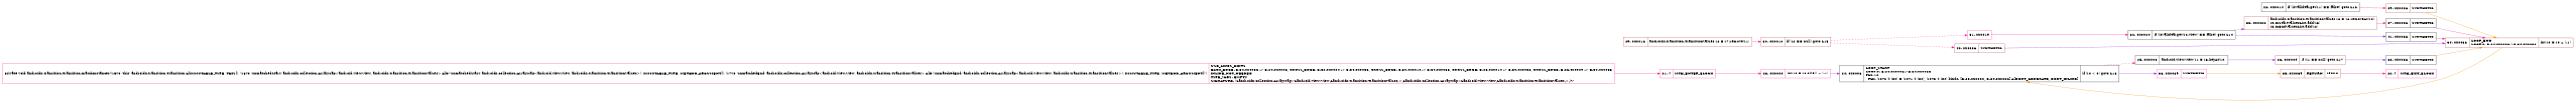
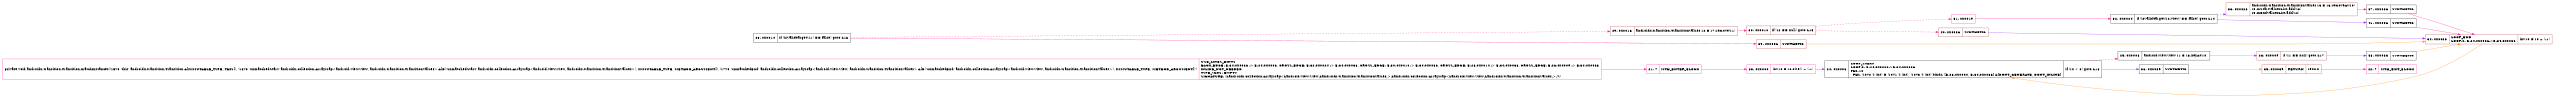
  digraph {
    rankdir=LR
    node [color=brown shape=record]
    edge [color=deeppink]
    n1 [color=deeppink label="{21\:\ ?|MTH_ENTER_BLOCK\l}"]
    n2 [color=deeppink label="{23\:\ 0x0000|int r0 = r6.size() + (\-1)\l}"]
    n3 [color=black label="{24\:\ 0x0006|LOOP_START\lLOOP:0: B:24:0x0006\-\>B:34:0x0036\lPHI: r0 \l  PHI: (r0v2 'i' int) = (r0v1 'i' int), (r0v3 'i' int) binds: [B:23:0x0000, B:34:0x0036] A[DONT_GENERATE, DONT_INLINE]\l|if (r0 \< 0) goto L18\l}"]
    n4 [color=black label="{25\:\ 0x0008|android.view.View r1 = r6.keyAt(r0)\l}"]
-   n5 [color=deeppink label="{36\:\ 0x0039|SYNTHETIC\l}"]
+   n5 [color=black label="{36\:\ 0x0039|SYNTHETIC\l}"]
    n6 [label="{26\:\ 0x000e|if (r1 == null) goto L17\l}"]
    n7 [label="{35\:\ 0x0039|RETURN\l|return\l}"]
    n8 [color=black label="{38\:\ 0x0036|SYNTHETIC\l}"]
    n9 [label="{34\:\ 0x0036|LOOP_END\lLOOP:0: B:24:0x0006\-\>B:34:0x0036\l|int r0 = r0 + (\-1)\l}"]
    n10 [color=black label="{28\:\ 0x0014|if (isValidTarget(r1) == false) goto L16\l}"]
    n11 [label="{29\:\ 0x0016|androidx.transition.TransitionValues r2 = r7.remove(r1)\l}"]
    n12 [label="{39\:\ 0x0036|SYNTHETIC\l}"]
    n13 [label="{30\:\ 0x001c|if (r2 == null) goto L15\l}"]
    n14 [color=deeppink label="{31\:\ 0x001e}"]
    n15 [label="{40\:\ 0x0036|SYNTHETIC\l}"]
    n16 [color=black label="{32\:\ 0x0024|if (isValidTarget(r2.view) == false) goto L14\l}"]
    n17 [label="{33\:\ 0x0026|androidx.transition.TransitionValues r3 = r6.removeAt(r0)\lr5.mStartValuesList.add(r3)\lr5.mEndValuesList.add(r2)\l}"]
    n18 [color=black label="{41\:\ 0x0036|SYNTHETIC\l}"]
    n19 [color=black label="{37\:\ 0x0036|SYNTHETIC\l}"]
    n20 [color=deeppink label="{22\:\ ?|MTH_EXIT_BLOCK\l}"]
    n21 [color=deeppink label="{private void androidx.transition.Transition.matchInstances((r5v0 'this' androidx.transition.Transition A[IMMUTABLE_TYPE, THIS]), (r6v0 'unmatchedStart' androidx.collection.ArrayMap\<android.view.View, androidx.transition.TransitionValues\> A[D('unmatchedStart' androidx.collection.ArrayMap\<android.view.View, androidx.transition.TransitionValues\>), IMMUTABLE_TYPE, METHOD_ARGUMENT]), (r7v0 'unmatchedEnd' androidx.collection.ArrayMap\<android.view.View, androidx.transition.TransitionValues\> A[D('unmatchedEnd' androidx.collection.ArrayMap\<android.view.View, androidx.transition.TransitionValues\>), IMMUTABLE_TYPE, METHOD_ARGUMENT]))  | USE_LINES_HINTS\lBACK_EDGE: B:34:0x0036 \-\> B:24:0x0006, CROSS_EDGE: B:32:0x0024 \-\> B:34:0x0036, CROSS_EDGE: B:30:0x001c \-\> B:34:0x0036, CROSS_EDGE: B:28:0x0014 \-\> B:34:0x0036, CROSS_EDGE: B:26:0x000e \-\> B:34:0x0036\lINLINE_NOT_NEEDED\lTYPE_VARS: EMPTY\lSIGNATURE: (Landroidx\/collection\/ArrayMap\<Landroid\/view\/View;Landroidx\/transition\/TransitionValues;\>;Landroidx\/collection\/ArrayMap\<Landroid\/view\/View;Landroidx\/transition\/TransitionValues;\>;)V\l}"]
    n1 -> n2
    n2 -> n3 [color=purple]
    n3 -> n4 [style=dashed]
    n3 -> n5 [color=purple]
    n4 -> n6 [color=purple]
    n5 -> n7 [color=darkorange]
    n6 -> n8 [color=purple]
    n7 -> n20
    n8 -> n9 [color=darkorange]
    n9 -> n3 [color=darkorange]
+   n10 -> n11 [style=dashed]
    n10 -> n12
    n11 -> n13
    n12 -> n9 [color=darkorange]
    n13 -> n14 [style=dashed]
    n13 -> n15 [style=dashed]
    n14 -> n16
    n15 -> n9 [color=purple]
    n16 -> n17 [color=purple style=dashed]
    n16 -> n18 [color=purple]
    n17 -> n19
    n18 -> n9
    n19 -> n9
    n21 -> n1
  }
